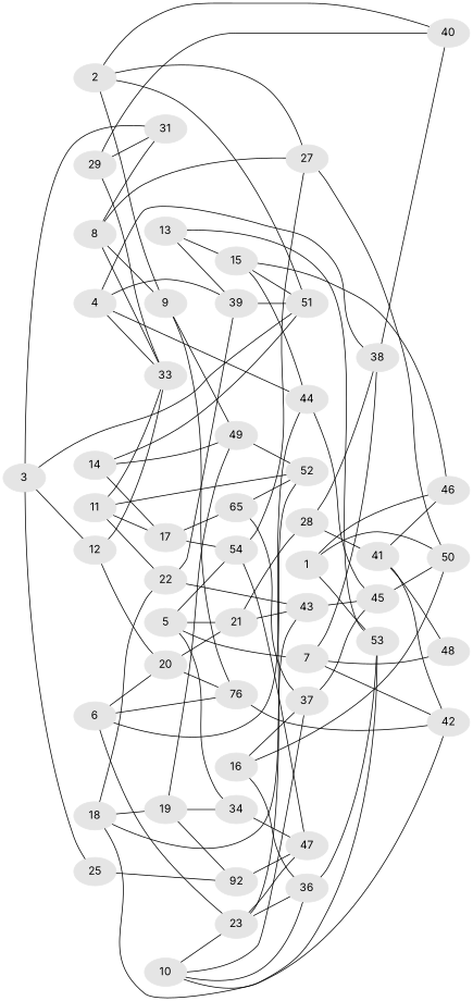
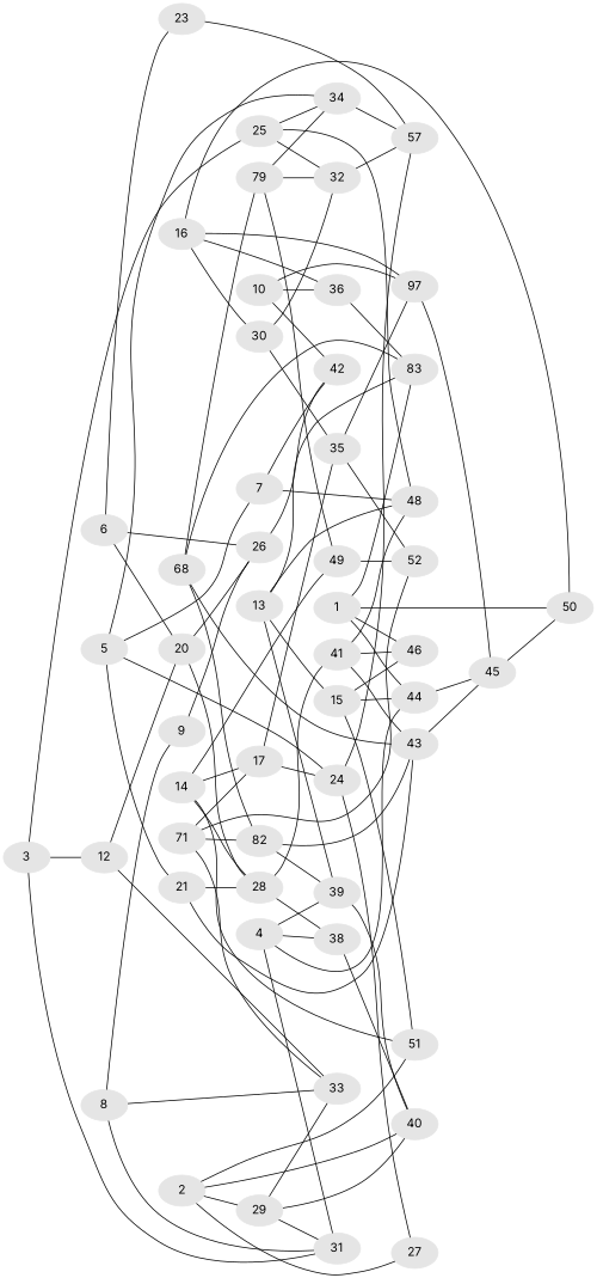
  graph {
    fontname=Inter
    rankdir=LR
    node [color=gray90 fontname=Inter style=filled]
    edge [fontname=Inter]
    1
    44
    46
    50
-   53
+   53 [label=83]
    45
    2
    9
    27
    40
    51
-   26 [label=76]
+   26
    49
    3
    12
    25
    31
    20
    33
    34
    48
-   32 [label=92]
+   32
    4
    38
    39
    5
    7
    21
-   24 [label=54]
+   24
    42
    28
    43
-   47
+   47 [label=57]
    6
    23
    52
    36
    8
    10
-   37
-   11
+   37 [label=97]
+   11 [label=71]
    17
-   22
-   35 [label=65]
+   22 [label=82]
+   35
    13
    15
    14
    41
    16
-   18
-   19
+   30
+   18 [label=68]
+   19 [label=79]
    29
-   23 -- 44
+   1 -- 44
    1 -- 46
    1 -- 50
    1 -- 53
    44 -- 45
    45 -- 50
-   2 -- 9
+   2 -- 29
    2 -- 27
    2 -- 40
    2 -- 51
    9 -- 26
-   9 -- 49
-   27 -- 50
    26 -- 42
    49 -- 52
-   3 -- 51
    3 -- 12
    3 -- 25
    3 -- 31
    12 -- 20
    12 -- 33
+   25 -- 34
+   25 -- 48
    25 -- 32
    20 -- 26
-   20 -- 21
+   20 -- 28
    34 -- 47
    32 -- 47
    4 -- 44
-   4 -- 33
+   4 -- 31
    4 -- 38
    4 -- 39
    38 -- 40
-   39 -- 51
+   39 -- 40
    5 -- 34
    5 -- 7
    5 -- 21
    5 -- 24
    7 -- 48
-   7 -- 38
    7 -- 42
    21 -- 28
    21 -- 43
    24 -- 27
    24 -- 47
    28 -- 38
    28 -- 41
    43 -- 45
    6 -- 26
    6 -- 20
    6 -- 23
-   6 -- 52
    23 -- 47
-   23 -- 36
    36 -- 53
    8 -- 9
-   8 -- 27
    8 -- 31
    8 -- 33
    10 -- 42
-   10 -- 23
    10 -- 36
    10 -- 37
    37 -- 45
    11 -- 33
    11 -- 52
    11 -- 17
    11 -- 22
    17 -- 24
    17 -- 35
    22 -- 39
    22 -- 43
    35 -- 52
    35 -- 37
    13 -- 53
+   13 -- 48
    13 -- 39
    13 -- 15
    15 -- 44
    15 -- 46
    15 -- 51
    14 -- 51
    14 -- 49
+   14 -- 28
    14 -- 17
    41 -- 46
    41 -- 48
-   41 -- 42
+   41 -- 43
    16 -- 50
    16 -- 36
    16 -- 37
+   16 -- 30
+   30 -- 32
+   30 -- 35
    18 -- 53
    18 -- 43
    18 -- 22
    18 -- 19
    19 -- 49
    19 -- 34
    19 -- 32
    29 -- 40
    29 -- 31
    29 -- 33
  }
